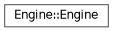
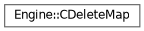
  digraph {
    rankdir=TB
-   n1 [color=grey40 fillcolor=white fontname=Helvetica fontsize=10 height=0.2 label="Engine::Engine" shape=box style=filled width=0.4]
+   n1 [color=grey40 fillcolor=white fontname=Helvetica fontsize=10 height=0.2 label="Engine::CDeleteMap" shape=box style=filled width=0.4]
  }
